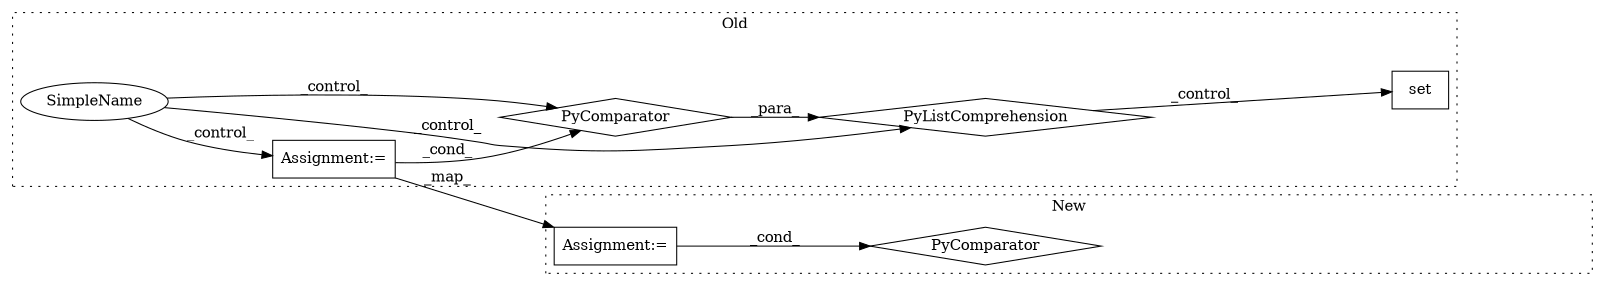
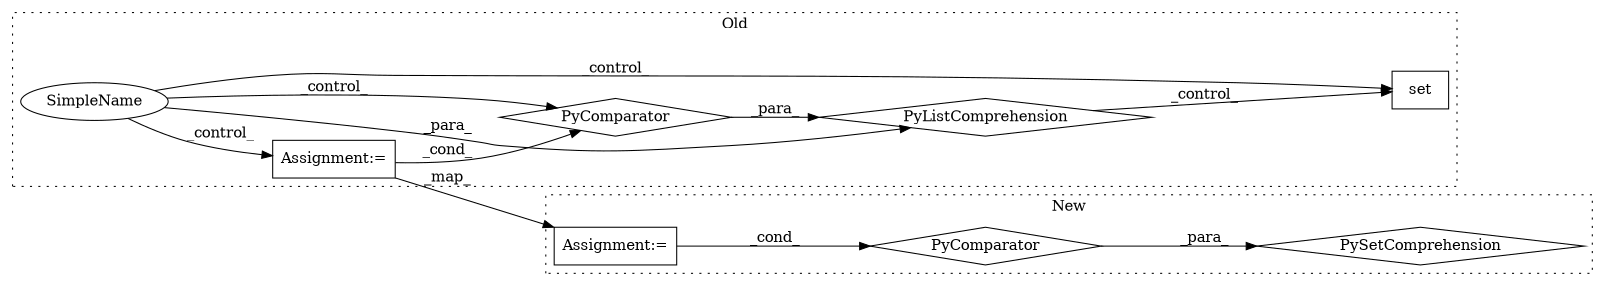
  digraph {
    rankdir=LR
    node [a=113 l=25 s=6527 shape=diamond]
    n1 [label=PyComparator]
    n2 [a=109 l=234 label=PyListComprehension s=6425]
    n3 [a=32 l="15,-5" label=set s="6410,6659" shape=box]
    n4 [a=7 label="Assignment:=" shape=box]
    n5 [a=42 l=8 label=SimpleName s=6113 shape=ellipse]
+   n6 [a=111 l=114 label=PySetComprehension s=6453]
    n7 [label=PyComparator s=6534]
    n8 [a=7 label="Assignment:=" s=6534 shape=box]
    subgraph cluster_1 {
      label=Old
      style=dotted
      n1
      n2
      n3
      n4
      n5
    }
    subgraph cluster_2 {
      label=New
      style=dotted
+     n6
      n7
      n8
    }
    n1 -> n2 [label=_para_]
    n2 -> n3 [label=_control_]
    n4 -> n1 [label=_cond_]
    n4 -> n8 [label=_map_]
    n5 -> n1 [label=_control_]
-   n5 -> n2 [label=_control_]
+   n5 -> n2 [label=_para_]
+   n5 -> n3 [label=_control_]
    n5 -> n4 [label=_control_]
+   n7 -> n6 [label=_para_]
    n8 -> n7 [label=_cond_]
  }
